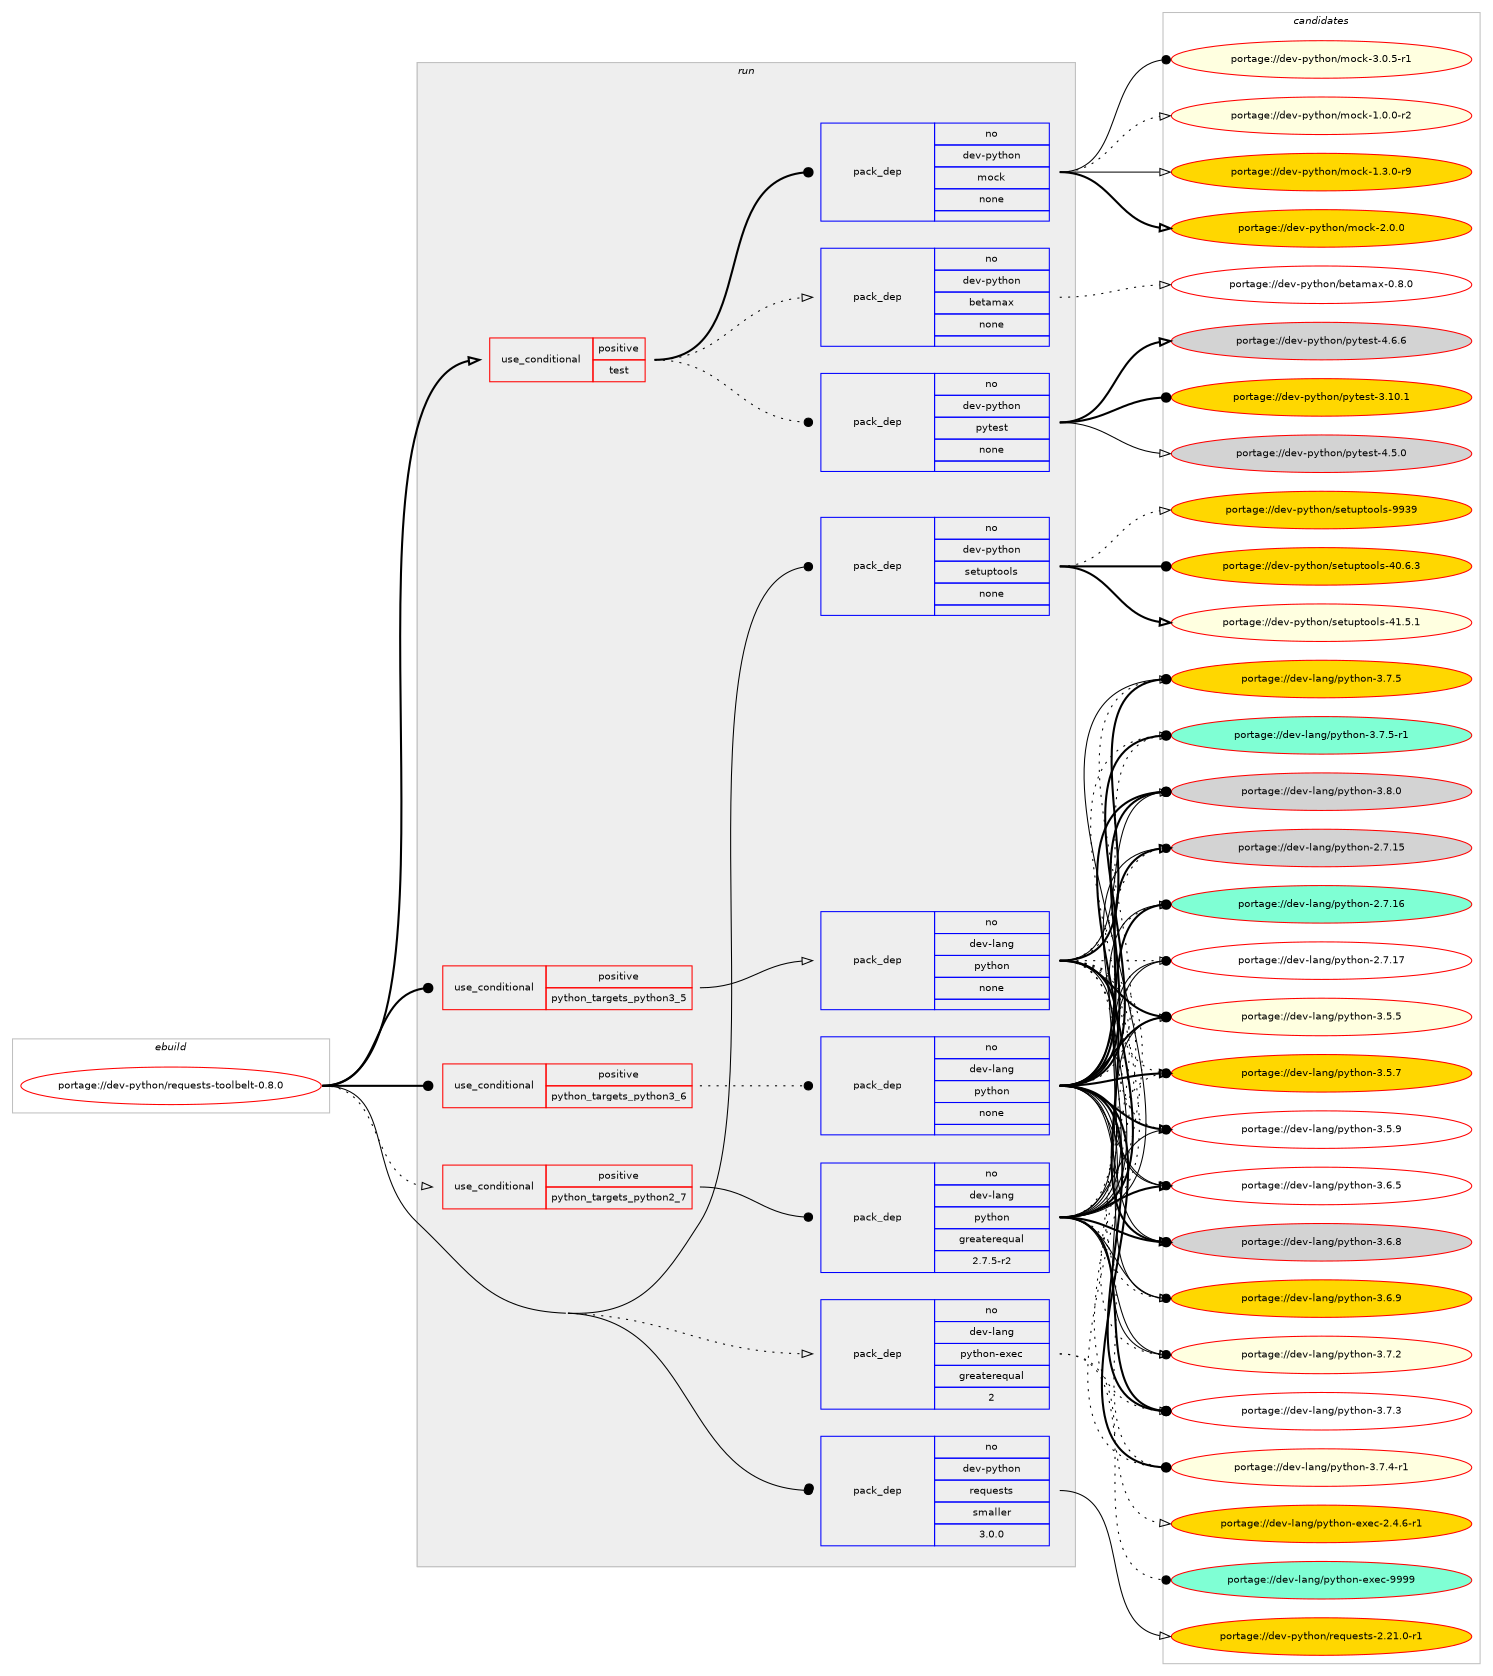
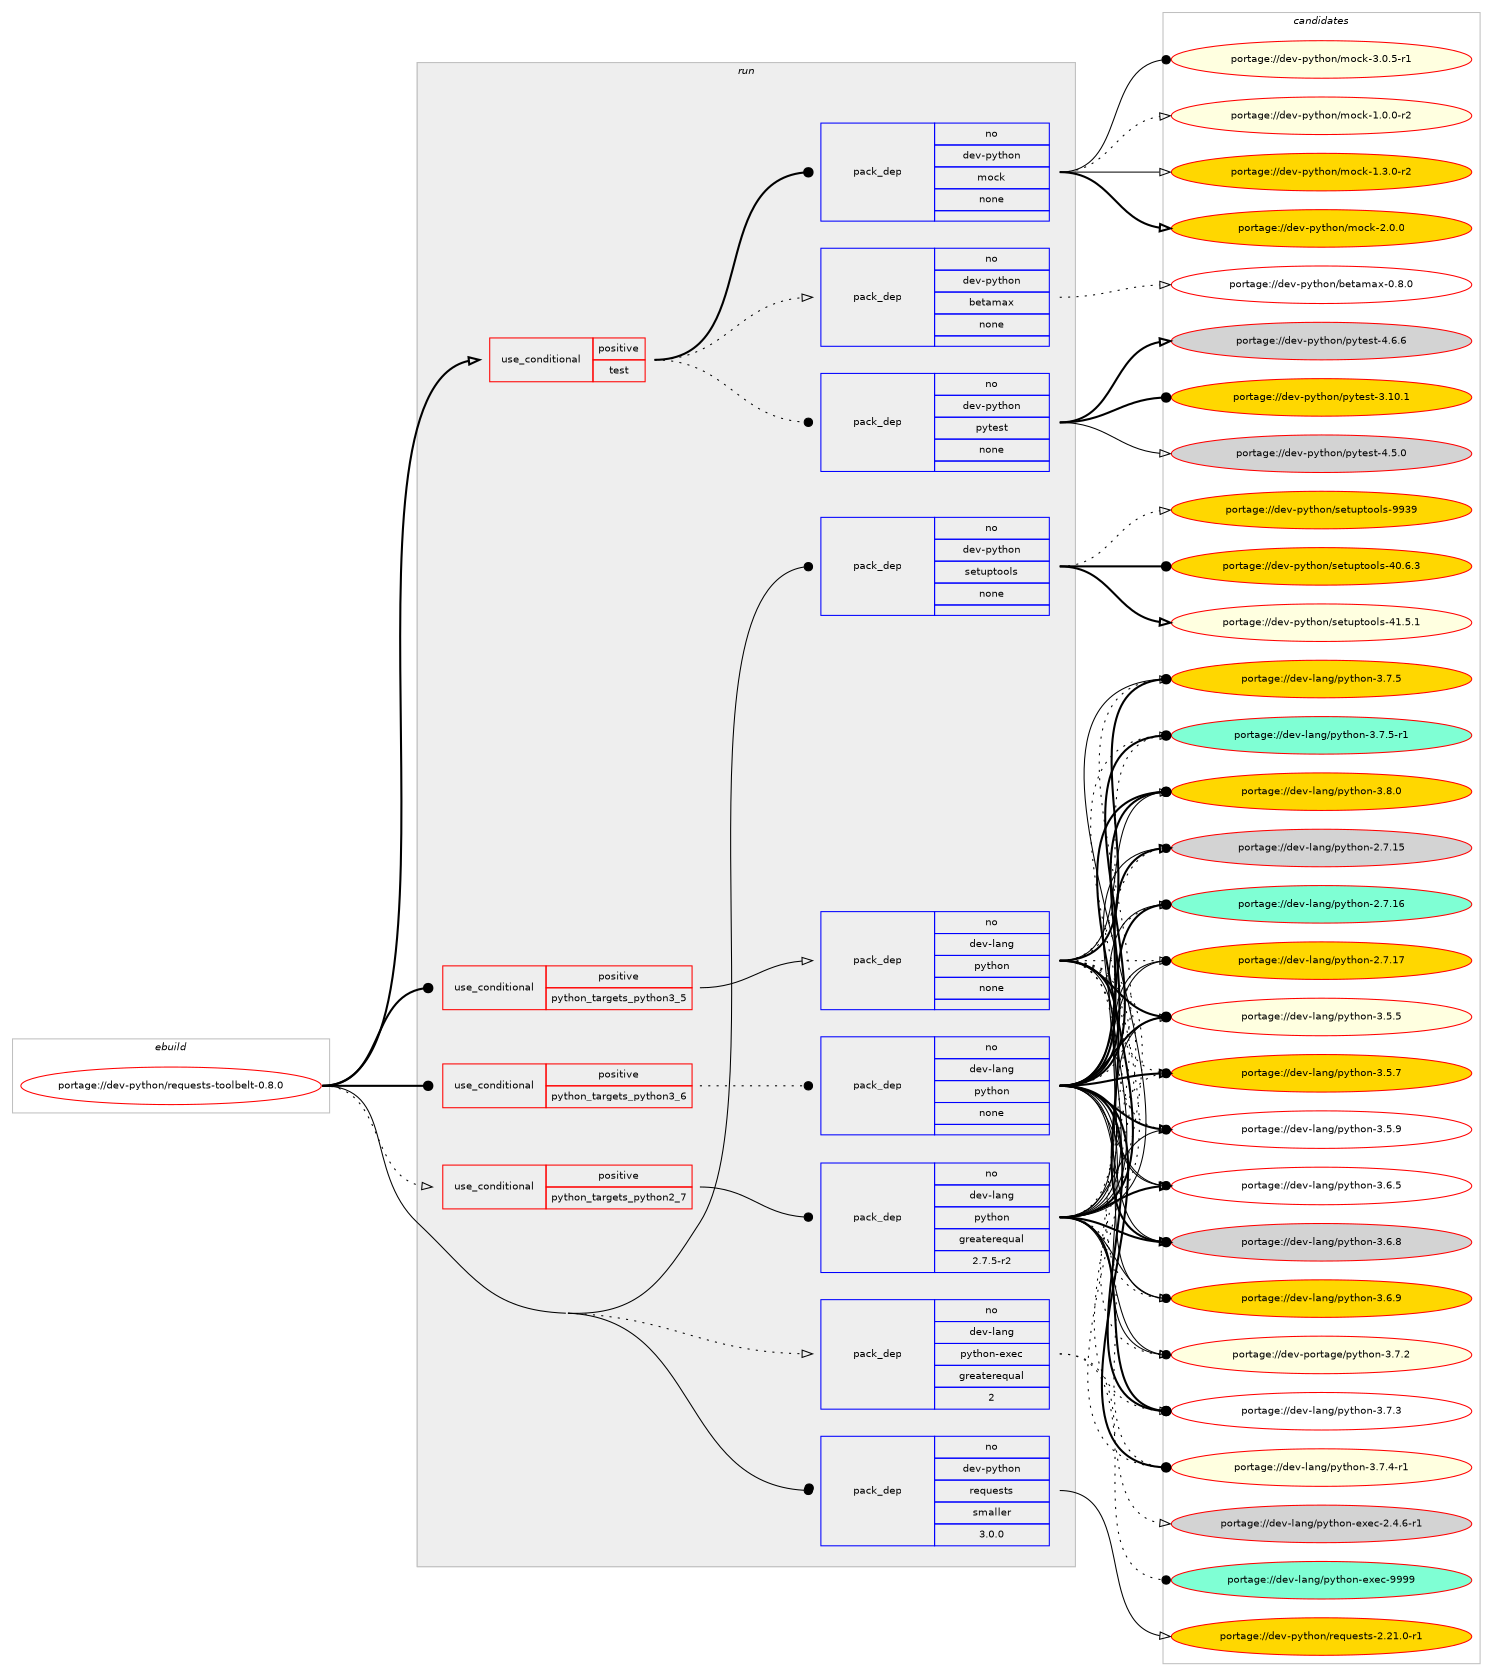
  digraph {
    compound=true
    concentrate=true
    fontname=Helvetica
    fontsize=10
    newrank=true
    rankdir=LR
    ranksep=1.5
    node [color=red fontname=Helvetica fontsize=10 style=filled]
    edge [arrowhead=dot headport=w style=bold tailport=e weight=100]
    n1 [fillcolor=white label="portage://dev-python/requests-toolbelt-0.8.0" width=4]
    n2 [color=blue label=<<TABLE BORDER="0" CELLBORDER="1" CELLSPACING="0" CELLPADDING="4" WIDTH="220"><TR><TD ROWSPAN="6" CELLPADDING="30">pack_dep</TD></TR><TR><TD WIDTH="110">no</TD></TR><TR><TD>dev-python</TD></TR><TR><TD>betamax</TD></TR><TR><TD>none</TD></TR><TR><TD></TD></TR></TABLE>> shape=none style=""]
    n3 [color=blue label=<<TABLE BORDER="0" CELLBORDER="1" CELLSPACING="0" CELLPADDING="4" WIDTH="220"><TR><TD ROWSPAN="6" CELLPADDING="30">pack_dep</TD></TR><TR><TD WIDTH="110">no</TD></TR><TR><TD>dev-python</TD></TR><TR><TD>mock</TD></TR><TR><TD>none</TD></TR><TR><TD></TD></TR></TABLE>> shape=none style=""]
    n4 [color=blue label=<<TABLE BORDER="0" CELLBORDER="1" CELLSPACING="0" CELLPADDING="4" WIDTH="220"><TR><TD ROWSPAN="6" CELLPADDING="30">pack_dep</TD></TR><TR><TD WIDTH="110">no</TD></TR><TR><TD>dev-python</TD></TR><TR><TD>pytest</TD></TR><TR><TD>none</TD></TR><TR><TD></TD></TR></TABLE>> shape=none style=""]
    n5 [label=<<TABLE BORDER="0" CELLBORDER="1" CELLSPACING="0" CELLPADDING="4"><TR><TD ROWSPAN="3" CELLPADDING="10">use_conditional</TD></TR><TR><TD>positive</TD></TR><TR><TD>test</TD></TR></TABLE>> shape=none style=""]
    n6 [color=blue label=<<TABLE BORDER="0" CELLBORDER="1" CELLSPACING="0" CELLPADDING="4" WIDTH="220"><TR><TD ROWSPAN="6" CELLPADDING="30">pack_dep</TD></TR><TR><TD WIDTH="110">no</TD></TR><TR><TD>dev-python</TD></TR><TR><TD>setuptools</TD></TR><TR><TD>none</TD></TR><TR><TD></TD></TR></TABLE>> shape=none style=""]
    n7 [color=blue label=<<TABLE BORDER="0" CELLBORDER="1" CELLSPACING="0" CELLPADDING="4" WIDTH="220"><TR><TD ROWSPAN="6" CELLPADDING="30">pack_dep</TD></TR><TR><TD WIDTH="110">no</TD></TR><TR><TD>dev-lang</TD></TR><TR><TD>python</TD></TR><TR><TD>greaterequal</TD></TR><TR><TD>2.7.5-r2</TD></TR></TABLE>> shape=none style=""]
    n8 [label=<<TABLE BORDER="0" CELLBORDER="1" CELLSPACING="0" CELLPADDING="4"><TR><TD ROWSPAN="3" CELLPADDING="10">use_conditional</TD></TR><TR><TD>positive</TD></TR><TR><TD>python_targets_python2_7</TD></TR></TABLE>> shape=none style=""]
    n9 [color=blue label=<<TABLE BORDER="0" CELLBORDER="1" CELLSPACING="0" CELLPADDING="4" WIDTH="220"><TR><TD ROWSPAN="6" CELLPADDING="30">pack_dep</TD></TR><TR><TD WIDTH="110">no</TD></TR><TR><TD>dev-lang</TD></TR><TR><TD>python</TD></TR><TR><TD>none</TD></TR><TR><TD></TD></TR></TABLE>> shape=none style=""]
    n10 [label=<<TABLE BORDER="0" CELLBORDER="1" CELLSPACING="0" CELLPADDING="4"><TR><TD ROWSPAN="3" CELLPADDING="10">use_conditional</TD></TR><TR><TD>positive</TD></TR><TR><TD>python_targets_python3_5</TD></TR></TABLE>> shape=none style=""]
    n11 [color=blue label=<<TABLE BORDER="0" CELLBORDER="1" CELLSPACING="0" CELLPADDING="4" WIDTH="220"><TR><TD ROWSPAN="6" CELLPADDING="30">pack_dep</TD></TR><TR><TD WIDTH="110">no</TD></TR><TR><TD>dev-lang</TD></TR><TR><TD>python</TD></TR><TR><TD>none</TD></TR><TR><TD></TD></TR></TABLE>> shape=none style=""]
    n12 [label=<<TABLE BORDER="0" CELLBORDER="1" CELLSPACING="0" CELLPADDING="4"><TR><TD ROWSPAN="3" CELLPADDING="10">use_conditional</TD></TR><TR><TD>positive</TD></TR><TR><TD>python_targets_python3_6</TD></TR></TABLE>> shape=none style=""]
    n13 [color=blue label=<<TABLE BORDER="0" CELLBORDER="1" CELLSPACING="0" CELLPADDING="4" WIDTH="220"><TR><TD ROWSPAN="6" CELLPADDING="30">pack_dep</TD></TR><TR><TD WIDTH="110">no</TD></TR><TR><TD>dev-lang</TD></TR><TR><TD>python-exec</TD></TR><TR><TD>greaterequal</TD></TR><TR><TD>2</TD></TR></TABLE>> shape=none style=""]
    n14 [color=blue label=<<TABLE BORDER="0" CELLBORDER="1" CELLSPACING="0" CELLPADDING="4" WIDTH="220"><TR><TD ROWSPAN="6" CELLPADDING="30">pack_dep</TD></TR><TR><TD WIDTH="110">no</TD></TR><TR><TD>dev-python</TD></TR><TR><TD>requests</TD></TR><TR><TD>smaller</TD></TR><TR><TD>3.0.0</TD></TR></TABLE>> shape=none style=""]
    n15 [fillcolor=white label="portage://dev-python/betamax-0.8.0" width=4]
    n16 [fillcolor=lightyellow label="portage://dev-python/mock-1.0.0-r2" width=4]
-   n17 [fillcolor=gold label="portage://dev-python/mock-1.3.0-r9" width=4]
+   n17 [fillcolor=gold label="portage://dev-python/mock-1.3.0-r2" width=4]
    n18 [fillcolor=gold label="portage://dev-python/mock-2.0.0" width=4]
    n19 [fillcolor=lightyellow label="portage://dev-python/mock-3.0.5-r1" width=4]
    n20 [fillcolor=gold label="portage://dev-python/pytest-3.10.1" width=4]
    n21 [fillcolor=lightgrey label="portage://dev-python/pytest-4.5.0" width=4]
    n22 [fillcolor=lightgrey label="portage://dev-python/pytest-4.6.6" width=4]
    n23 [fillcolor=gold label="portage://dev-python/setuptools-40.6.3" width=4]
    n24 [fillcolor=lightyellow label="portage://dev-python/setuptools-41.5.1" width=4]
    n25 [fillcolor=gold label="portage://dev-python/setuptools-9939" width=4]
    n26 [fillcolor=lightgrey label="portage://dev-lang/python-2.7.15" width=4]
    n27 [fillcolor=aquamarine label="portage://dev-lang/python-2.7.16" width=4]
-   n28 [fillcolor=white label="portage://dev-lang/python-2.7.17" width=4]
+   n28 [fillcolor=gold label="portage://dev-lang/python-2.7.17" width=4]
    n29 [fillcolor=lightyellow label="portage://dev-lang/python-3.5.5" width=4]
    n30 [fillcolor=gold label="portage://dev-lang/python-3.5.7" width=4]
    n31 [fillcolor=white label="portage://dev-lang/python-3.5.9" width=4]
    n32 [fillcolor=white label="portage://dev-lang/python-3.6.5" width=4]
    n33 [fillcolor=lightgrey label="portage://dev-lang/python-3.6.8" width=4]
    n34 [fillcolor=gold label="portage://dev-lang/python-3.6.9" width=4]
-   n35 [fillcolor=lightyellow label="portage://dev-lang/python-3.7.2" width=4]
+   n35 [fillcolor=lightyellow label="portage://dev-portage/python-3.7.2" width=4]
    n36 [fillcolor=white label="portage://dev-lang/python-3.7.3" width=4]
    n37 [fillcolor=lightyellow label="portage://dev-lang/python-3.7.4-r1" width=4]
    n38 [fillcolor=gold label="portage://dev-lang/python-3.7.5" width=4]
    n39 [fillcolor=aquamarine label="portage://dev-lang/python-3.7.5-r1" width=4]
-   n40 [fillcolor=lightgrey label="portage://dev-lang/python-3.8.0" width=4]
-   n41 [fillcolor=gold label="portage://dev-lang/python-exec-2.4.6-r1" width=4]
+   n40 [fillcolor=gold label="portage://dev-lang/python-3.8.0" width=4]
+   n41 [fillcolor=lightgrey label="portage://dev-lang/python-exec-2.4.6-r1" width=4]
    n42 [fillcolor=aquamarine label="portage://dev-lang/python-exec-9999" width=4]
    n43 [fillcolor=gold label="portage://dev-python/requests-2.21.0-r1" width=4]
    subgraph cluster_1 {
      color=gray
      label=<<i>ebuild</i>>
      rank=same
      n1
    }
    subgraph cluster_2 {
      color=gray
      label=<<i>dependencies</i>>
      subgraph cluster_3 {
        color=gray
        fillcolor="#eeeeee"
        label=<<i>compile</i>>
        style=filled
        subgraph sub_4 {
          color=gray
          fillcolor="#eeeeee"
          label=<<i>compile</i>>
          style=filled
          n5
          subgraph sub_5 {
            color=gray
            fillcolor="#eeeeee"
            label=<<i>compile</i>>
            style=filled
            n2
          }
          subgraph sub_6 {
            color=gray
            fillcolor="#eeeeee"
            label=<<i>compile</i>>
            style=filled
            n3
          }
          subgraph sub_7 {
            color=gray
            fillcolor="#eeeeee"
            label=<<i>compile</i>>
            style=filled
            n4
          }
        }
        subgraph sub_8 {
          color=gray
          fillcolor="#eeeeee"
          label=<<i>compile</i>>
          style=filled
          n6
        }
      }
      subgraph cluster_9 {
        color=gray
        fillcolor="#eeeeee"
        label=<<i>compile and run</i>>
        style=filled
        subgraph sub_10 {
          color=gray
          fillcolor="#eeeeee"
          label=<<i>compile and run</i>>
          style=filled
          n8
          subgraph sub_11 {
            color=gray
            fillcolor="#eeeeee"
            label=<<i>compile and run</i>>
            style=filled
            n7
          }
        }
        subgraph sub_12 {
          color=gray
          fillcolor="#eeeeee"
          label=<<i>compile and run</i>>
          style=filled
          n10
          subgraph sub_13 {
            color=gray
            fillcolor="#eeeeee"
            label=<<i>compile and run</i>>
            style=filled
            n9
          }
        }
        subgraph sub_14 {
          color=gray
          fillcolor="#eeeeee"
          label=<<i>compile and run</i>>
          style=filled
          n12
          subgraph sub_15 {
            color=gray
            fillcolor="#eeeeee"
            label=<<i>compile and run</i>>
            style=filled
            n11
          }
        }
        subgraph sub_16 {
          color=gray
          fillcolor="#eeeeee"
          label=<<i>compile and run</i>>
          style=filled
          n13
        }
        subgraph sub_17 {
          color=gray
          fillcolor="#eeeeee"
          label=<<i>compile and run</i>>
          style=filled
          n14
        }
      }
      subgraph cluster_18 {
        color=gray
        fillcolor="#eeeeee"
        label=<<i>run</i>>
        style=filled
      }
    }
    subgraph cluster_19 {
      color=gray
      label=<<i>candidates</i>>
      rank=same
      subgraph sub_20 {
        color=black
        label=<<i>candidates</i>>
        nodesep=1
        rank=same
        n15
      }
      subgraph sub_21 {
        color=black
        label=<<i>candidates</i>>
        nodesep=1
        rank=same
        n16
        n17
        n18
        n19
      }
      subgraph sub_22 {
        color=black
        label=<<i>candidates</i>>
        nodesep=1
        rank=same
        n20
        n21
        n22
      }
      subgraph sub_23 {
        color=black
        label=<<i>candidates</i>>
        nodesep=1
        rank=same
        n23
        n24
        n25
      }
      subgraph sub_24 {
        color=black
        label=<<i>candidates</i>>
        nodesep=1
        rank=same
        n26
        n27
        n28
        n29
        n30
        n31
        n32
        n33
        n34
        n35
        n36
        n37
        n38
        n39
        n40
      }
      subgraph sub_25 {
        color=black
        label=<<i>candidates</i>>
        nodesep=1
        rank=same
        n26
        n27
        n28
        n29
        n30
        n31
        n32
        n33
        n34
        n35
        n36
        n37
        n38
        n39
        n40
      }
      subgraph sub_26 {
        color=black
        label=<<i>candidates</i>>
        nodesep=1
        rank=same
        n26
        n27
        n28
        n29
        n30
        n31
        n32
        n33
        n34
        n35
        n36
        n37
        n38
        n39
        n40
      }
      subgraph sub_27 {
        color=black
        label=<<i>candidates</i>>
        nodesep=1
        rank=same
        n41
        n42
      }
      subgraph sub_28 {
        color=black
        label=<<i>candidates</i>>
        nodesep=1
        rank=same
        n43
      }
    }
    n1 -> n5 [arrowhead=onormal weight=20]
    n1 -> n6 [style=solid weight=20]
    n1 -> n8 [arrowhead=onormal style=dotted weight=20]
    n1 -> n10 [weight=20]
    n1 -> n12 [weight=20]
    n1 -> n13 [arrowhead=onormal style=dotted weight=20]
    n1 -> n14 [style=solid weight=20]
    n2 -> n15 [arrowhead=onormal style=dotted]
    n3 -> n16 [arrowhead=onormal style=dotted]
    n3 -> n17 [arrowhead=onormal style=solid]
    n3 -> n18 [arrowhead=onormal]
    n3 -> n19 [style=solid]
    n4 -> n20
    n4 -> n21 [arrowhead=onormal style=solid]
    n4 -> n22 [arrowhead=onormal]
    n5 -> n2 [arrowhead=onormal style=dotted weight=20]
    n5 -> n3 [weight=20]
    n5 -> n4 [style=dotted weight=20]
    n6 -> n23
    n6 -> n24 [arrowhead=onormal]
    n6 -> n25 [arrowhead=onormal style=dotted]
    n7 -> n26 [arrowhead=onormal style=solid]
    n7 -> n27 [arrowhead=onormal style=solid]
    n7 -> n28 [style=solid]
    n7 -> n29 [arrowhead=onormal style=solid]
    n7 -> n30 [style=dotted]
    n7 -> n31 [style=solid]
    n7 -> n32 [arrowhead=onormal]
    n7 -> n33
    n7 -> n34 [style=solid]
    n7 -> n35 [arrowhead=onormal style=solid]
    n7 -> n36
    n7 -> n37 [style=dotted]
    n7 -> n38 [style=solid]
    n7 -> n39 [arrowhead=onormal style=dotted]
    n7 -> n40
    n8 -> n7 [style=solid weight=20]
    n9 -> n26 [style=dotted]
    n9 -> n27 [arrowhead=onormal style=dotted]
    n9 -> n28 [arrowhead=onormal style=dotted]
    n9 -> n29
    n9 -> n30 [style=dotted]
    n9 -> n31 [style=dotted]
    n9 -> n32 [arrowhead=onormal style=solid]
    n9 -> n33 [arrowhead=onormal]
    n9 -> n34 [arrowhead=onormal style=dotted]
    n9 -> n35 [arrowhead=onormal style=dotted]
    n9 -> n36 [arrowhead=onormal style=dotted]
    n9 -> n37 [style=dotted]
    n9 -> n38
    n9 -> n39 [style=dotted]
    n9 -> n40 [arrowhead=onormal style=solid]
    n10 -> n9 [arrowhead=onormal style=solid weight=20]
    n11 -> n26 [arrowhead=onormal]
    n11 -> n27
    n11 -> n28 [style=solid]
    n11 -> n29
    n11 -> n30 [arrowhead=onormal]
    n11 -> n31 [arrowhead=onormal]
    n11 -> n32 [style=solid]
    n11 -> n33 [arrowhead=onormal style=solid]
    n11 -> n34 [arrowhead=onormal style=solid]
    n11 -> n35 [style=solid]
    n11 -> n36
    n11 -> n37
    n11 -> n38 [arrowhead=onormal style=dotted]
    n11 -> n39
    n11 -> n40
    n12 -> n11 [style=dotted weight=20]
    n13 -> n41 [arrowhead=onormal style=dotted]
    n13 -> n42 [style=dotted]
    n14 -> n43 [arrowhead=onormal style=solid]
  }
